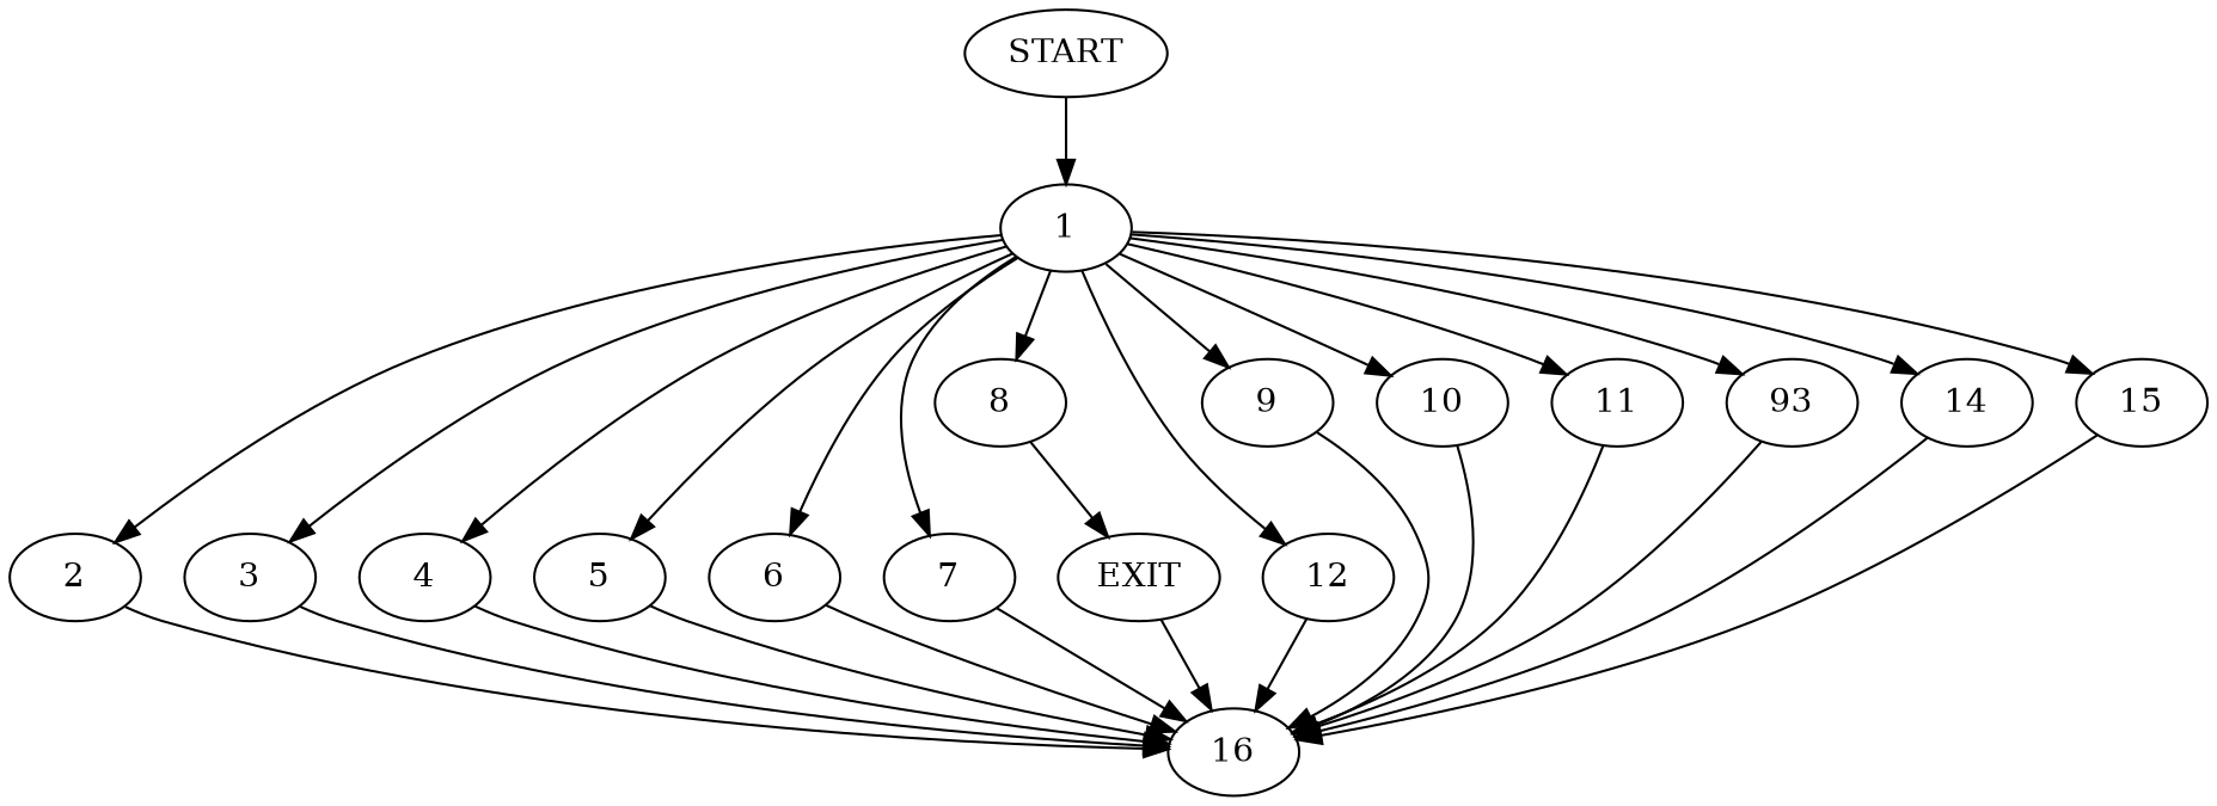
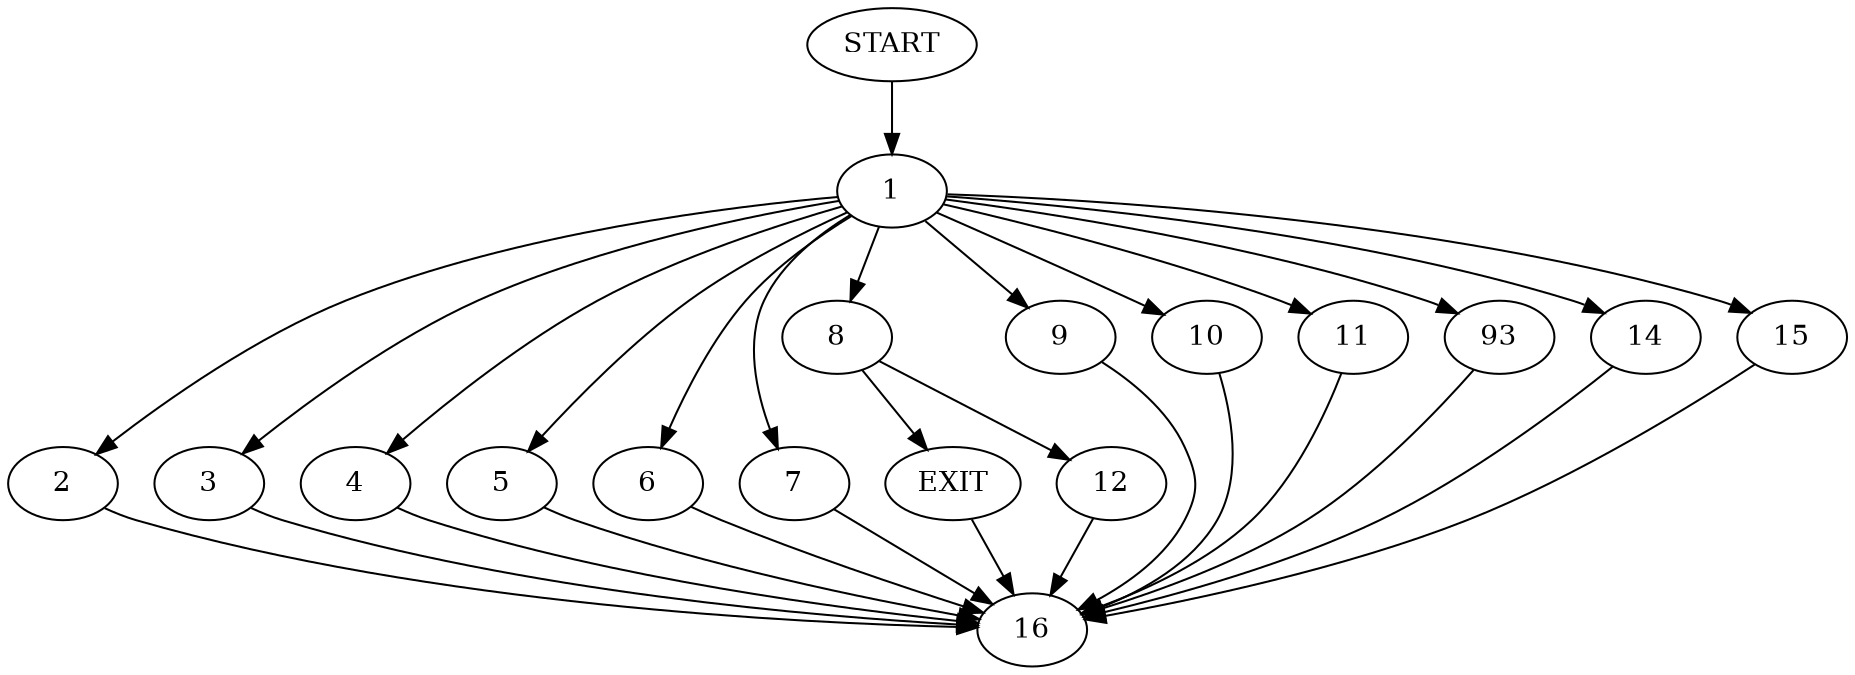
  digraph {
    n1 [label=START]
    1
    2
    3
    4
    5
    6
    7
    8
    9
    10
    11
    12
    n14 [label=93]
    14
    15
    n17 [label=EXIT]
    16
    n1 -> 1
    1 -> 2
    1 -> 3
    1 -> 4
    1 -> 5
    1 -> 6
    1 -> 7
    1 -> 8
    1 -> 9
    1 -> 10
    1 -> 11
-   1 -> 12
+   8 -> 12
    1 -> n14
    1 -> 14
    1 -> 15
    2 -> 16
    3 -> 16
    4 -> 16
    5 -> 16
    6 -> 16
    7 -> 16
    8 -> n17
    9 -> 16
    10 -> 16
    11 -> 16
    12 -> 16
    n14 -> 16
    14 -> 16
    15 -> 16
    n17 -> 16
  }
